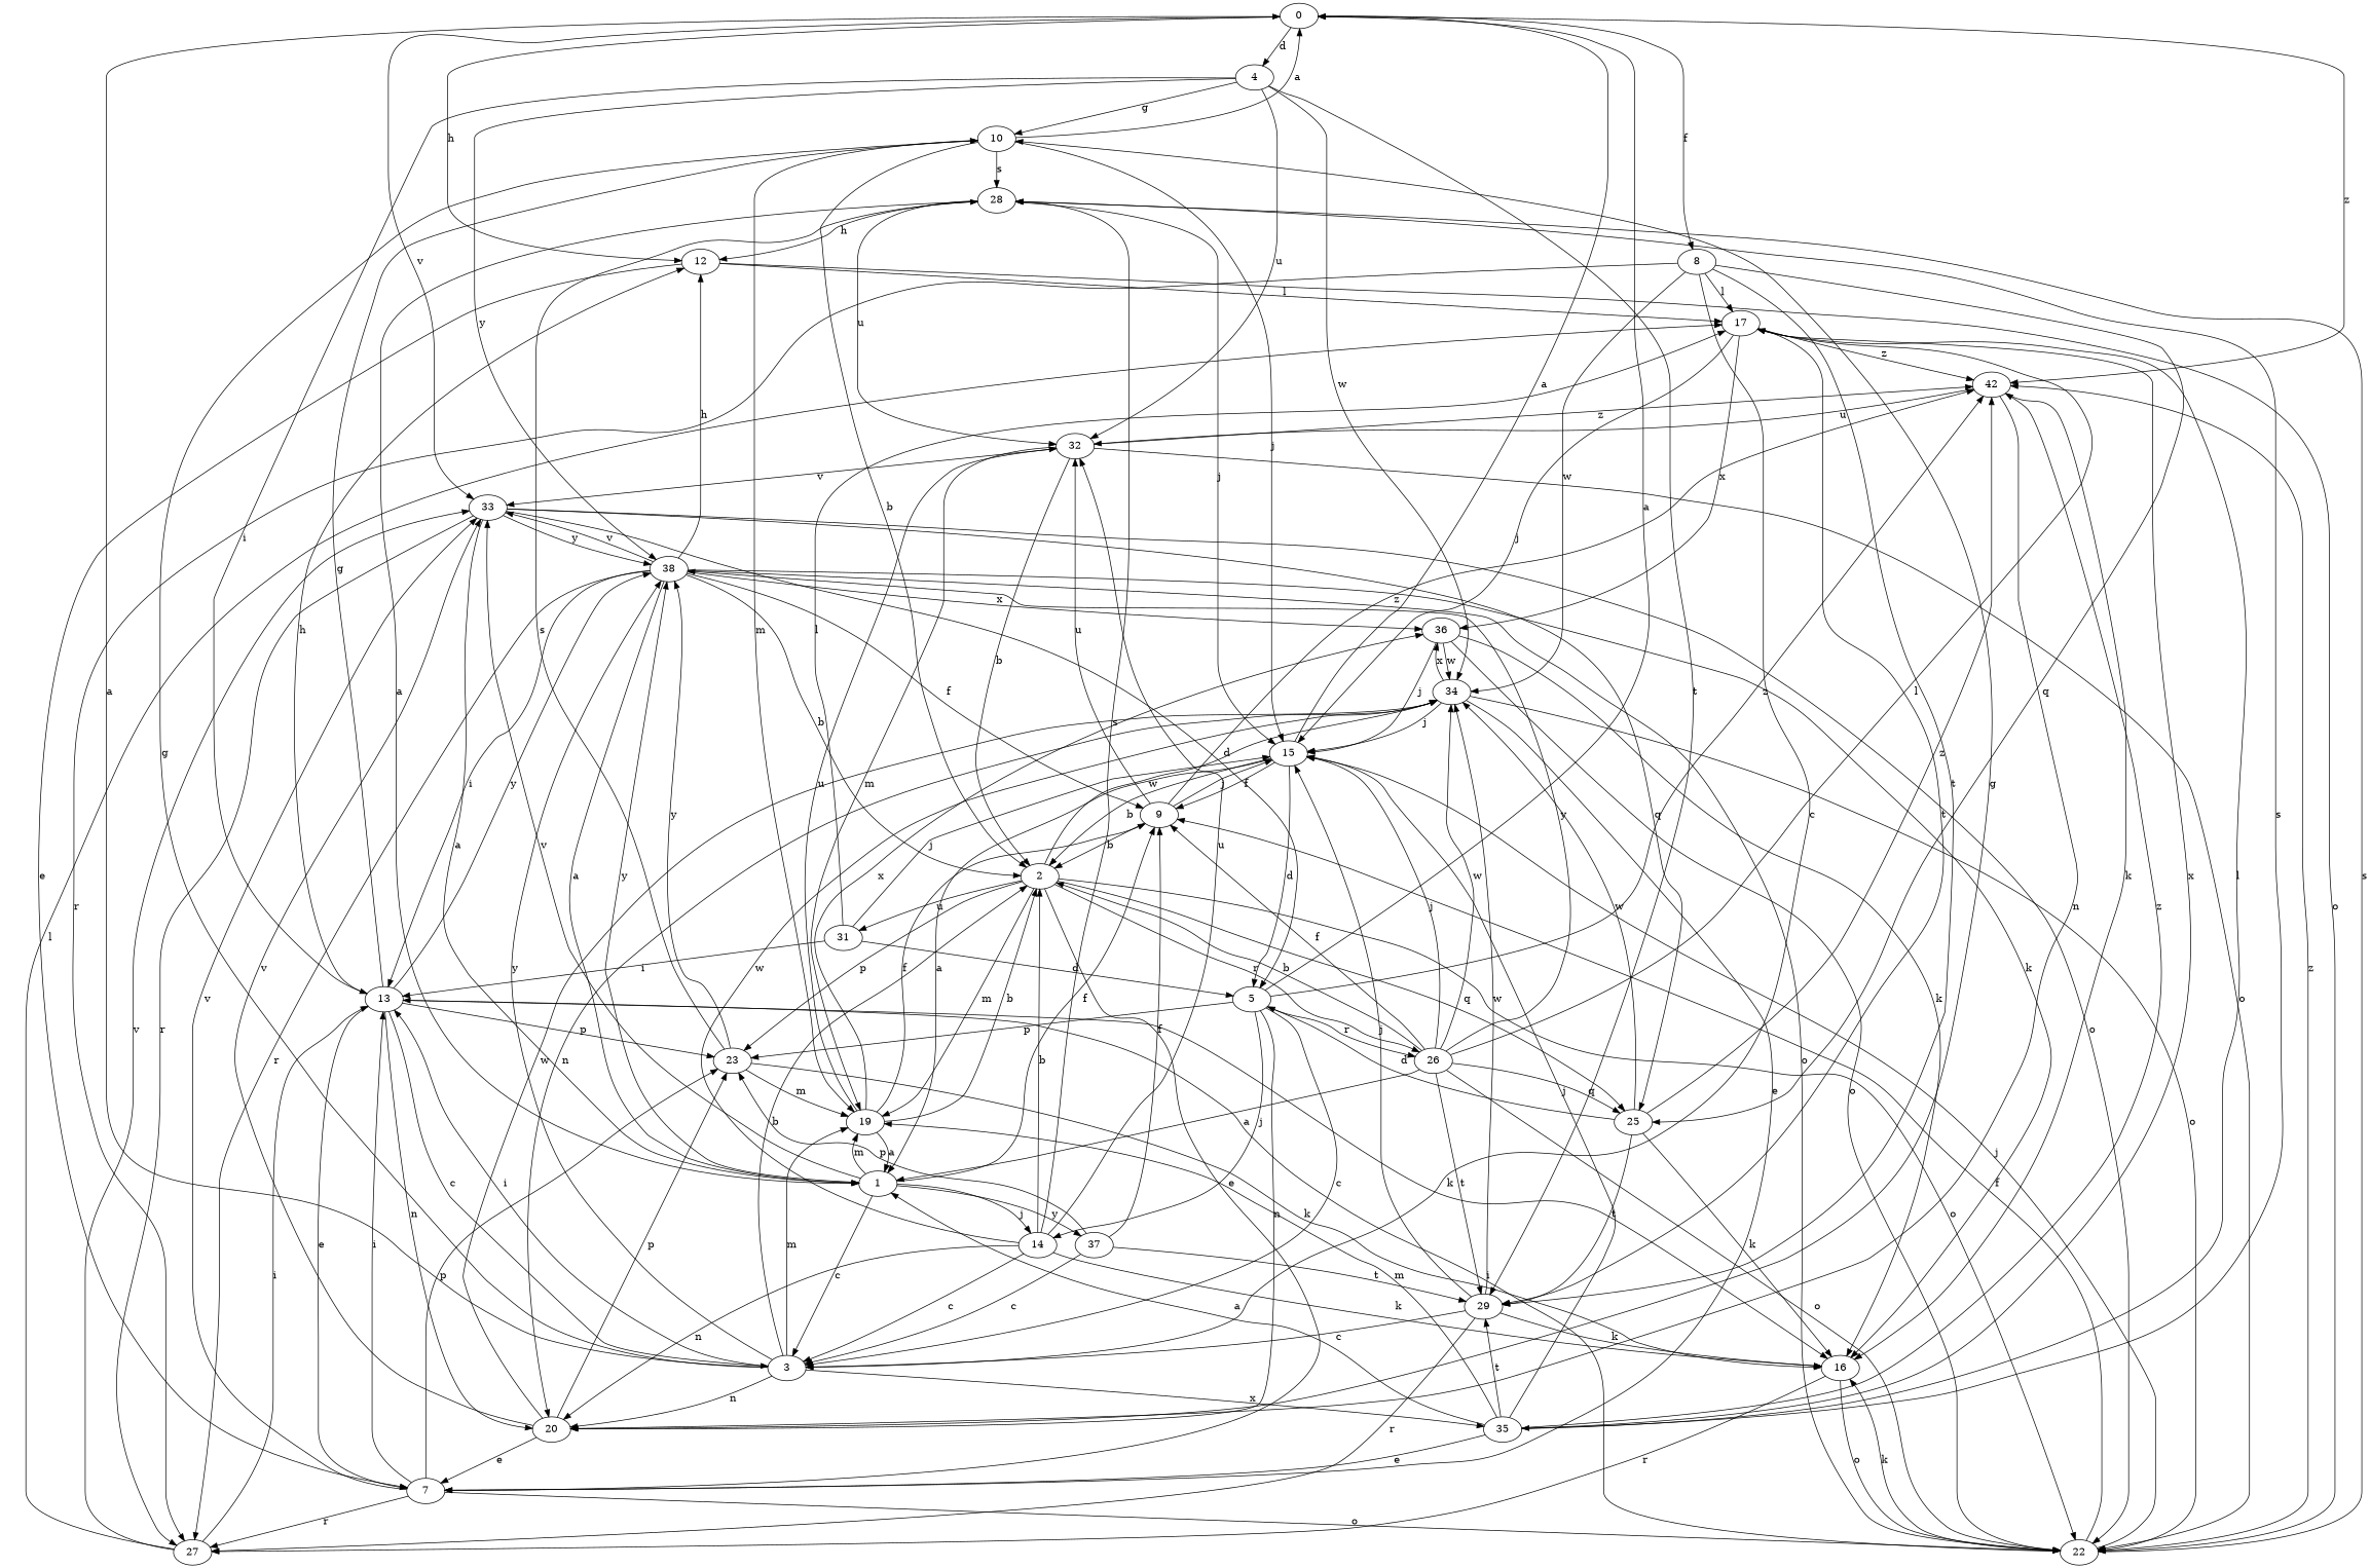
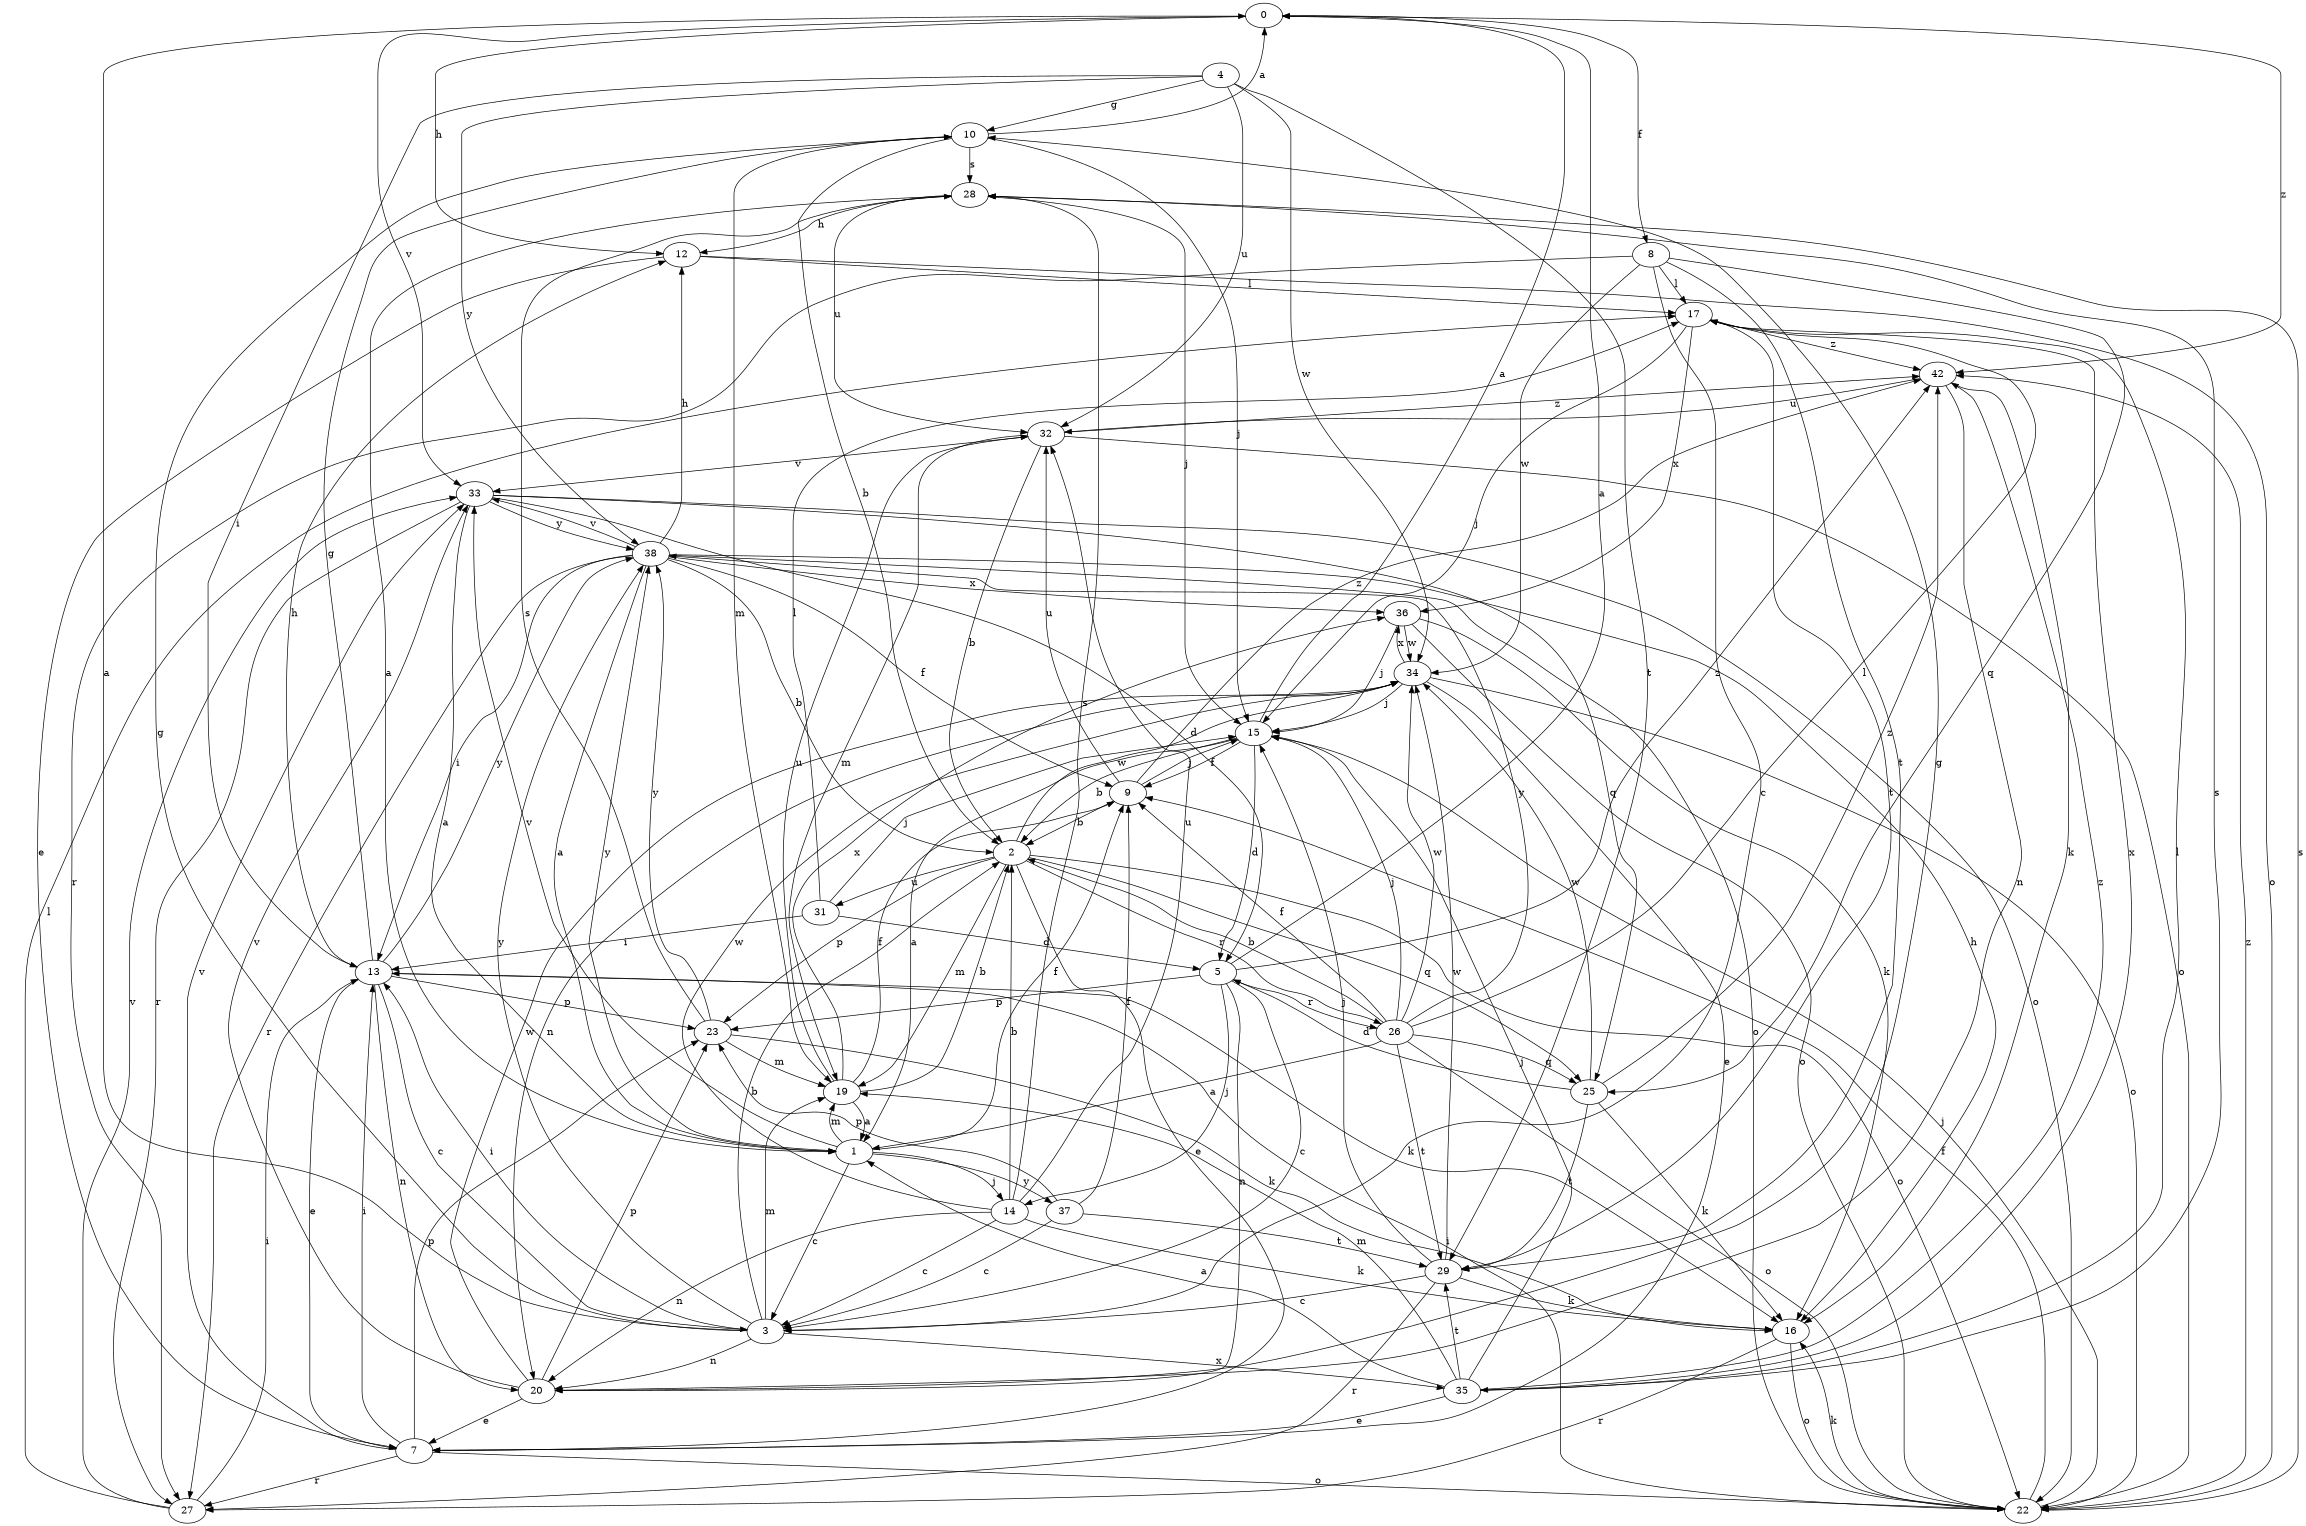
  strict digraph {
    0
    4
    8
    12
    33
    42
    10
    38
    34
    13
    29
    32
    3
    25
    27
    17
    19
    2
    15
    28
    7
    22
    1
    5
    20
    16
    9
    14
    37
    35
    36
    23
    26
    31
-   0 -> 4 [label=d]
    0 -> 8 [label=f]
    0 -> 12 [label=h]
    0 -> 33 [label=v]
    0 -> 42 [label=z]
    4 -> 10 [label=g]
    4 -> 38 [label=y]
    4 -> 34 [label=w]
    4 -> 13 [label=i]
    4 -> 29 [label=t]
    4 -> 32 [label=u]
    8 -> 34 [label=w]
    8 -> 29 [label=t]
    8 -> 3 [label=c]
    8 -> 25 [label=q]
    8 -> 27 [label=r]
    8 -> 17 [label=l]
    12 -> 17 [label=l]
    12 -> 7 [label=e]
    12 -> 22 [label=o]
    33 -> 38 [label=y]
    33 -> 25 [label=q]
    33 -> 27 [label=r]
    33 -> 22 [label=o]
    33 -> 1 [label=a]
    33 -> 5 [label=d]
    42 -> 32 [label=u]
    42 -> 20 [label=n]
    42 -> 16 [label=k]
    10 -> 0 [label=a]
    10 -> 19 [label=m]
    10 -> 2 [label=b]
    10 -> 15 [label=j]
    10 -> 28 [label=s]
    38 -> 12 [label=h]
    38 -> 33 [label=v]
    38 -> 13 [label=i]
    38 -> 27 [label=r]
    38 -> 2 [label=b]
    38 -> 22 [label=o]
    38 -> 1 [label=a]
-   38 -> 16 [label=k]
+   38 -> 16 [label=h]
    38 -> 9 [label=f]
    38 -> 36 [label=x]
    34 -> 15 [label=j]
    34 -> 7 [label=e]
    34 -> 22 [label=o]
    34 -> 20 [label=n]
    34 -> 36 [label=x]
    13 -> 12 [label=h]
    13 -> 10 [label=g]
    13 -> 38 [label=y]
    13 -> 3 [label=c]
    13 -> 7 [label=e]
    13 -> 20 [label=n]
    13 -> 16 [label=k]
    13 -> 23 [label=p]
    29 -> 34 [label=w]
    29 -> 3 [label=c]
    29 -> 27 [label=r]
    29 -> 15 [label=j]
    29 -> 16 [label=k]
    32 -> 33 [label=v]
    32 -> 42 [label=z]
    32 -> 19 [label=m]
    32 -> 2 [label=b]
    32 -> 22 [label=o]
    3 -> 0 [label=a]
    3 -> 10 [label=g]
    3 -> 38 [label=y]
    3 -> 13 [label=i]
    3 -> 19 [label=m]
    3 -> 2 [label=b]
    3 -> 20 [label=n]
    3 -> 35 [label=x]
    25 -> 42 [label=z]
    25 -> 34 [label=w]
    25 -> 29 [label=t]
    25 -> 5 [label=d]
    25 -> 16 [label=k]
    27 -> 33 [label=v]
    27 -> 13 [label=i]
    27 -> 17 [label=l]
    17 -> 42 [label=z]
    17 -> 29 [label=t]
    17 -> 15 [label=j]
    17 -> 35 [label=x]
    17 -> 36 [label=x]
    19 -> 32 [label=u]
    19 -> 2 [label=b]
    19 -> 1 [label=a]
    19 -> 9 [label=f]
    19 -> 36 [label=x]
    2 -> 34 [label=w]
    2 -> 25 [label=q]
    2 -> 19 [label=m]
    2 -> 7 [label=e]
    2 -> 22 [label=o]
    2 -> 23 [label=p]
    2 -> 26 [label=r]
    2 -> 31 [label=u]
    15 -> 0 [label=a]
    15 -> 2 [label=b]
    15 -> 1 [label=a]
    15 -> 5 [label=d]
    15 -> 9 [label=f]
    28 -> 12 [label=h]
    28 -> 32 [label=u]
    28 -> 15 [label=j]
    28 -> 1 [label=a]
    7 -> 33 [label=v]
    7 -> 13 [label=i]
    7 -> 27 [label=r]
    7 -> 22 [label=o]
    7 -> 23 [label=p]
    22 -> 42 [label=z]
    22 -> 13 [label=i]
    22 -> 15 [label=j]
    22 -> 28 [label=s]
    22 -> 16 [label=k]
    22 -> 9 [label=f]
    1 -> 33 [label=v]
    1 -> 38 [label=y]
    1 -> 3 [label=c]
    1 -> 19 [label=m]
    1 -> 9 [label=f]
    1 -> 14 [label=j]
    1 -> 37 [label=y]
    5 -> 0 [label=a]
    5 -> 42 [label=z]
    5 -> 3 [label=c]
    5 -> 20 [label=n]
    5 -> 14 [label=j]
    5 -> 23 [label=p]
    5 -> 26 [label=r]
    20 -> 33 [label=v]
    20 -> 10 [label=g]
    20 -> 34 [label=w]
    20 -> 7 [label=e]
    20 -> 23 [label=p]
    16 -> 27 [label=r]
    16 -> 22 [label=o]
    9 -> 42 [label=z]
    9 -> 32 [label=u]
    9 -> 2 [label=b]
    9 -> 15 [label=j]
    14 -> 34 [label=w]
    14 -> 32 [label=u]
    14 -> 3 [label=c]
    14 -> 2 [label=b]
    14 -> 28 [label=s]
    14 -> 20 [label=n]
    14 -> 16 [label=k]
    37 -> 29 [label=t]
    37 -> 3 [label=c]
    37 -> 9 [label=f]
    37 -> 23 [label=p]
    35 -> 42 [label=z]
    35 -> 29 [label=t]
    35 -> 17 [label=l]
    35 -> 19 [label=m]
    35 -> 15 [label=j]
    35 -> 28 [label=s]
    35 -> 7 [label=e]
    35 -> 1 [label=a]
    36 -> 34 [label=w]
    36 -> 15 [label=j]
    36 -> 22 [label=o]
    36 -> 16 [label=k]
    23 -> 38 [label=y]
    23 -> 19 [label=m]
    23 -> 28 [label=s]
    23 -> 16 [label=k]
    26 -> 38 [label=y]
    26 -> 34 [label=w]
    26 -> 29 [label=t]
    26 -> 25 [label=q]
    26 -> 17 [label=l]
    26 -> 2 [label=b]
    26 -> 15 [label=j]
    26 -> 22 [label=o]
    26 -> 1 [label=a]
    26 -> 9 [label=f]
    31 -> 13 [label=i]
    31 -> 17 [label=l]
    31 -> 15 [label=j]
    31 -> 5 [label=d]
  }
